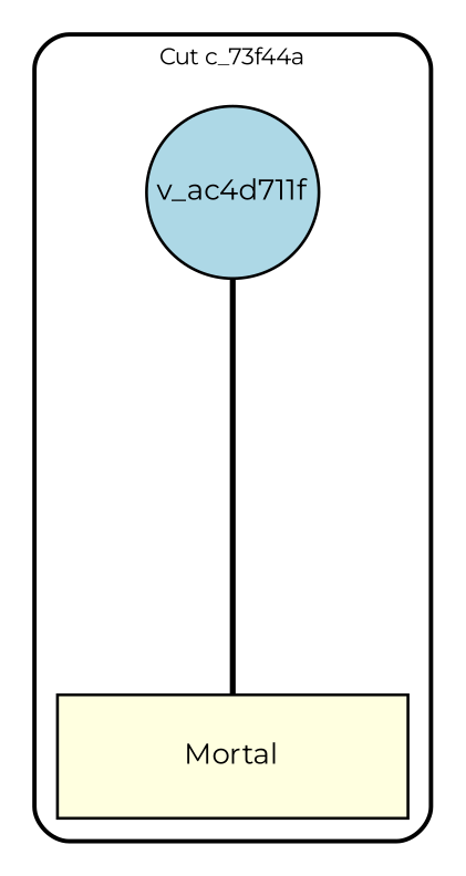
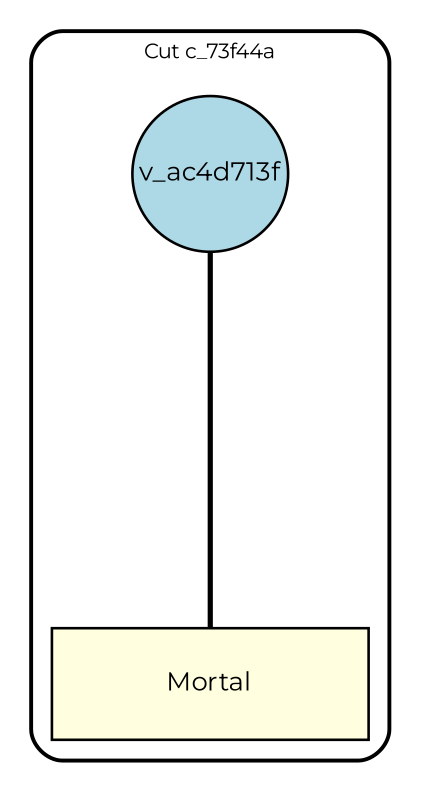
  graph {
    clusterrank=local
    compound=true
    concentrate=false
    newrank=true
    nodesep=1.2
    rankdir=TB
    ranksep=1.0
    splines=true
    fontname=Montserrat
    node [fixedsize=true fontsize=10 margin=0.2 style=filled fontname=Montserrat]
-   v_ac4d713f [fillcolor=lightblue height=0.65 shape=circle width=0.84 label=v_ac4d711f]
+   v_ac4d713f [fillcolor=lightblue height=0.65 shape=circle width=0.84]
    n2 [fillcolor=lightyellow height=0.60 label=Mortal shape=box width=1.70]
    subgraph cluster_1 {
      color=black
      fontsize=8
      label="Cut c_73f44a"
      labelloc=top
      penwidth=1.5
      style=rounded
      v_ac4d713f
      n2
    }
    v_ac4d713f -- n2 [arrowhead=none fontsize=9 labelangle=0 labeldistance=1.5 minlen=2.5 penwidth=2 style=bold weight=1.0 fontname=Montserrat]
  }
